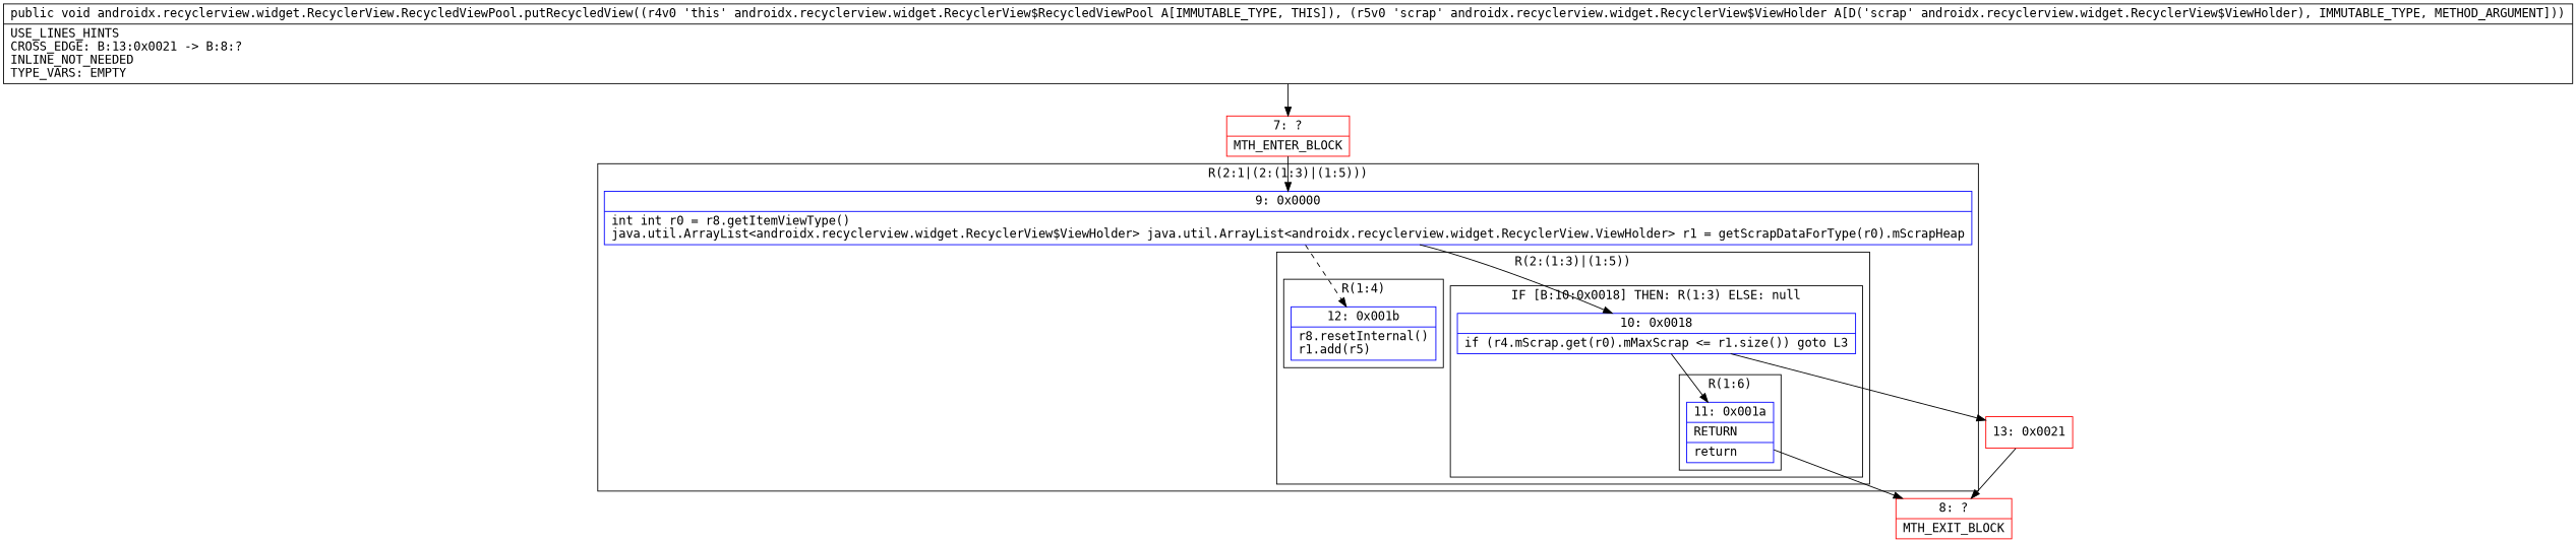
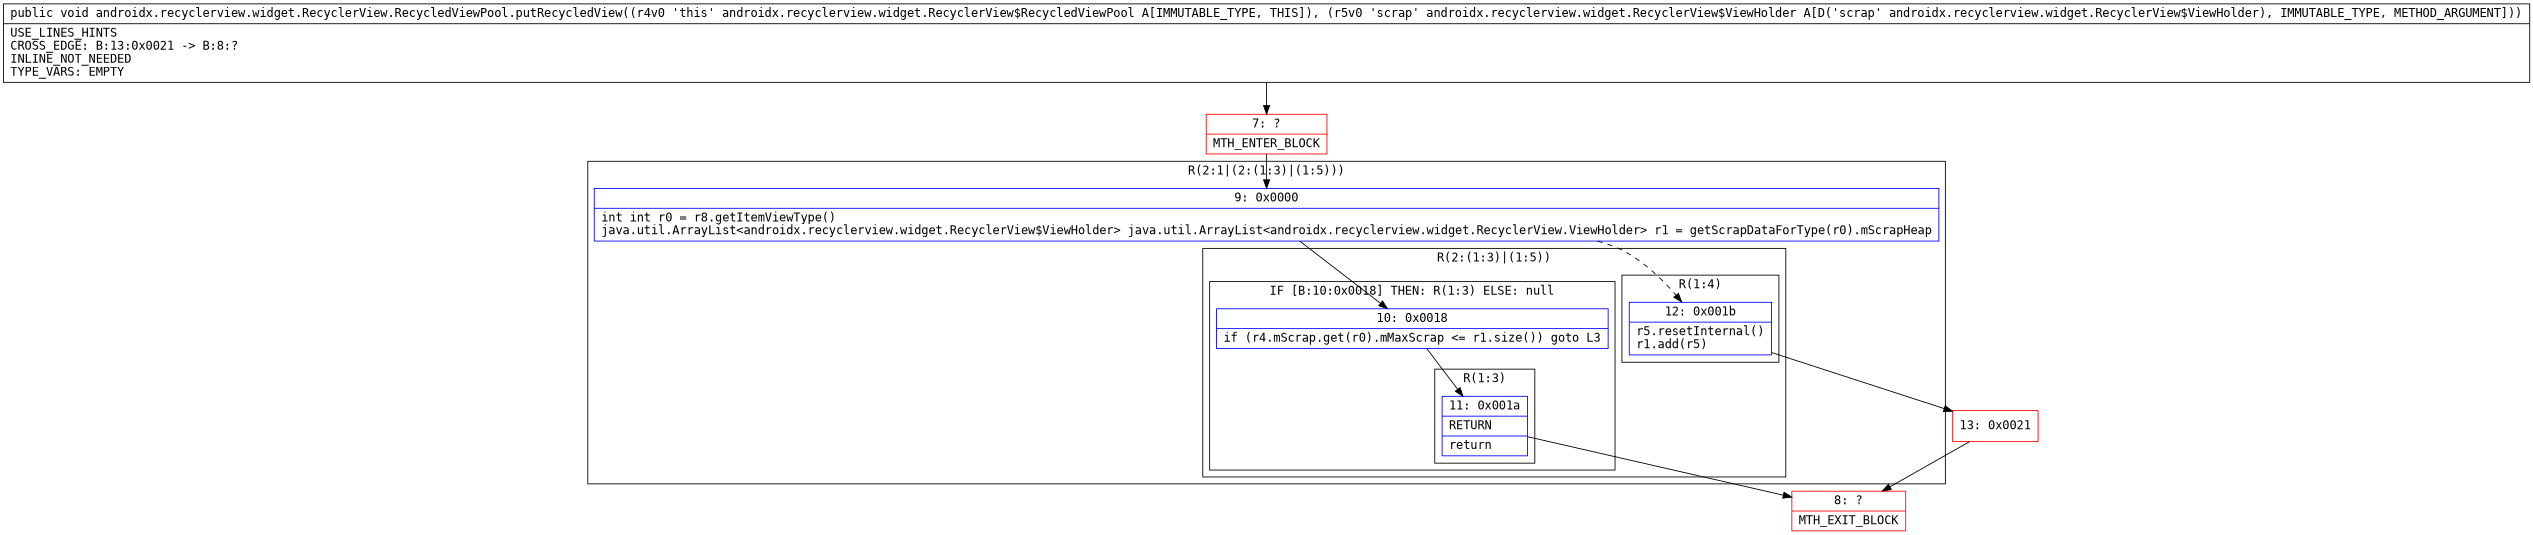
  digraph {
    fontname="DejaVu Sans Mono"
    node [color=blue fontname="DejaVu Sans Mono" shape=record]
    edge [fontname="DejaVu Sans Mono"]
    n1 [label="{11\:\ 0x001a|RETURN\l|return\l}"]
    n2 [label="{10\:\ 0x0018|if (r4.mScrap.get(r0).mMaxScrap \<= r1.size()) goto L3\l}"]
-   n3 [label="{12\:\ 0x001b|r8.resetInternal()\lr1.add(r5)\l}"]
+   n3 [label="{12\:\ 0x001b|r5.resetInternal()\lr1.add(r5)\l}"]
    n4 [label="{9\:\ 0x0000|int int r0 = r8.getItemViewType()\ljava.util.ArrayList\<androidx.recyclerview.widget.RecyclerView$ViewHolder\> java.util.ArrayList\<androidx.recyclerview.widget.RecyclerView.ViewHolder\> r1 = getScrapDataForType(r0).mScrapHeap\l}"]
    n5 [color=red label="{8\:\ ?|MTH_EXIT_BLOCK\l}"]
    n6 [color=red label="{13\:\ 0x0021}"]
    n7 [color=red label="{7\:\ ?|MTH_ENTER_BLOCK\l}"]
    n8 [label="{public void androidx.recyclerview.widget.RecyclerView.RecycledViewPool.putRecycledView((r4v0 'this' androidx.recyclerview.widget.RecyclerView$RecycledViewPool A[IMMUTABLE_TYPE, THIS]), (r5v0 'scrap' androidx.recyclerview.widget.RecyclerView$ViewHolder A[D('scrap' androidx.recyclerview.widget.RecyclerView$ViewHolder), IMMUTABLE_TYPE, METHOD_ARGUMENT]))  | USE_LINES_HINTS\lCROSS_EDGE: B:13:0x0021 \-\> B:8:?\lINLINE_NOT_NEEDED\lTYPE_VARS: EMPTY\l}" color=""]
    subgraph cluster_1 {
      label="R(2:1|(2:(1:3)|(1:5)))"
      n4
      subgraph cluster_2 {
        label="R(2:(1:3)|(1:5))"
        subgraph cluster_3 {
          label="IF [B:10:0x0018] THEN: R(1:3) ELSE: null"
          n2
          subgraph cluster_4 {
-           label="R(1:6)"
+           label="R(1:3)"
            n1
          }
        }
        subgraph cluster_5 {
          label="R(1:4)"
          n3
        }
      }
    }
    n1 -> n5
    n2 -> n1
-   n2 -> n6
+   n3 -> n6
    n4 -> n2
    n4 -> n3 [style=dashed]
    n6 -> n5
    n7 -> n4
    n8 -> n7
  }
